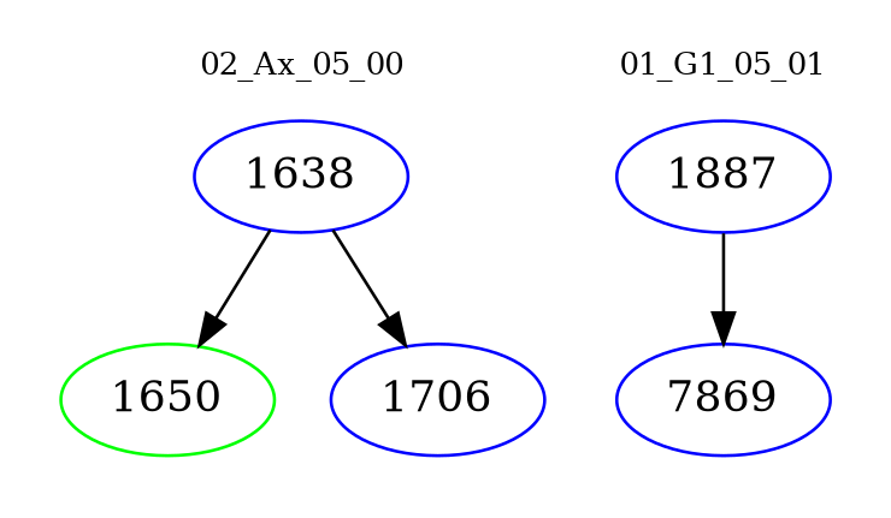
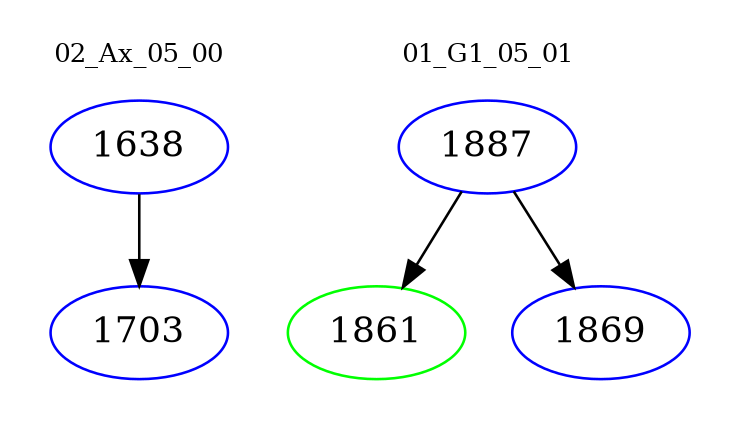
  digraph {
    node [color=blue]
    edge [color=black]
    n1 [label=1638]
-   n2 [color=green label=1650]
-   n3 [label=1706]
+   n3 [label=1703]
    n4 [label=1887]
-   n6 [label=7869]
+   n5 [color=green label=1861]
+   n6 [label=1869]
    subgraph cluster_1 {
      color=white
      fontsize=10
      label="02_Ax_05_00"
      n1
-     n2
      n3
    }
    subgraph cluster_2 {
      color=white
      fontsize=10
      label="01_G1_05_01"
      n4
+     n5
      n6
    }
-   n1 -> n2
    n1 -> n3
+   n4 -> n5
    n4 -> n6
  }
